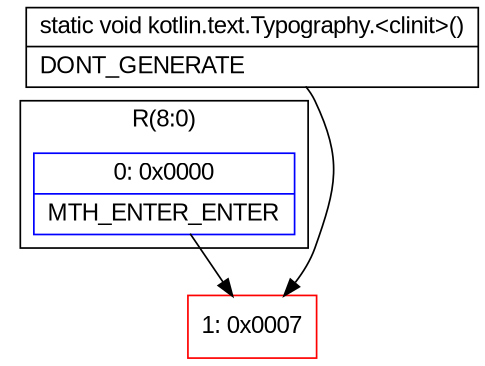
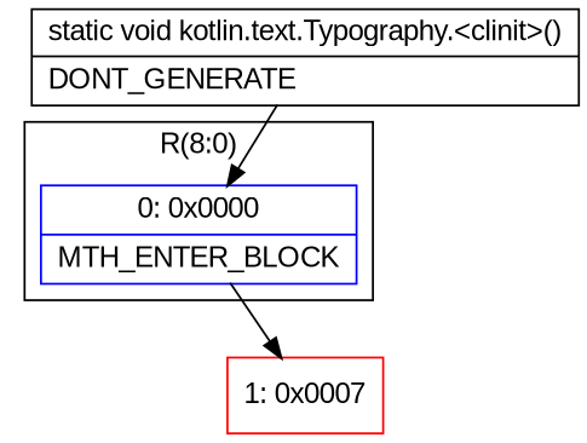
  digraph {
    fontname="Liberation Sans"
    node [fontname="Liberation Sans" shape=record]
    edge [fontname="Liberation Sans"]
-   n1 [color=blue label="{0\:\ 0x0000|MTH_ENTER_ENTER\l}"]
+   n1 [color=blue label="{0\:\ 0x0000|MTH_ENTER_BLOCK\l}"]
    n2 [color=red label="{1\:\ 0x0007}"]
    n3 [label="{static void kotlin.text.Typography.\<clinit\>()  | DONT_GENERATE\l}"]
    subgraph cluster_1 {
      label="R(8:0)"
      n1
    }
    n1 -> n2
-   n3 -> n2
+   n3 -> n1
  }
